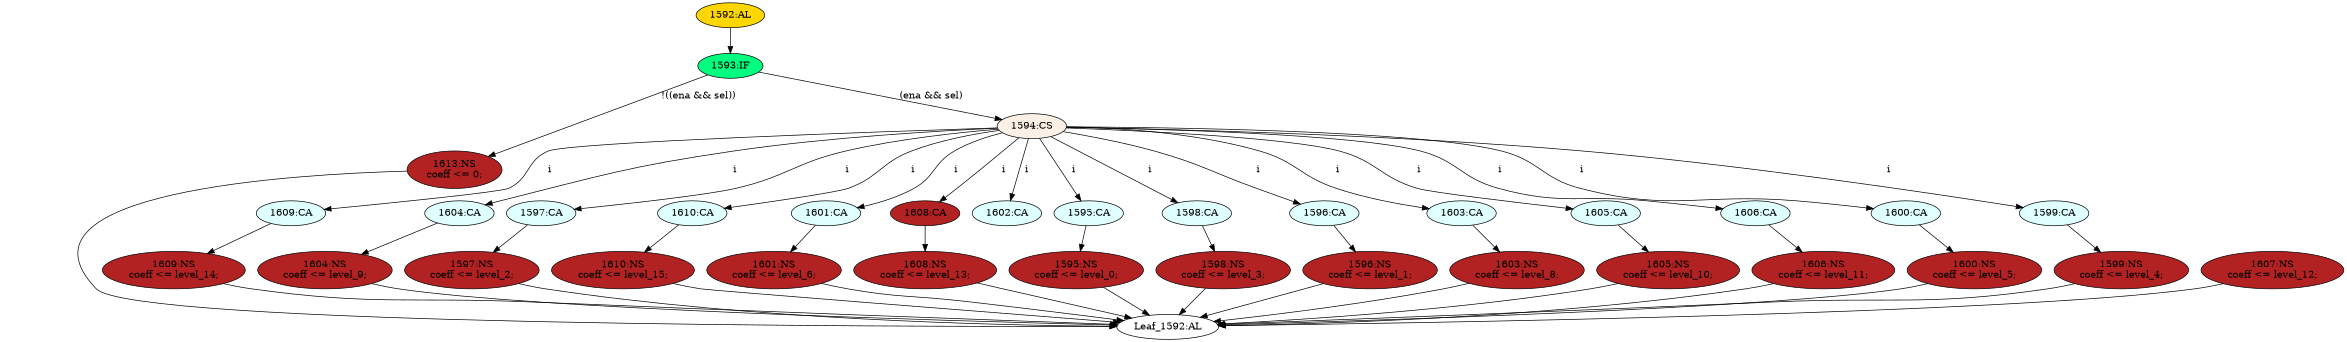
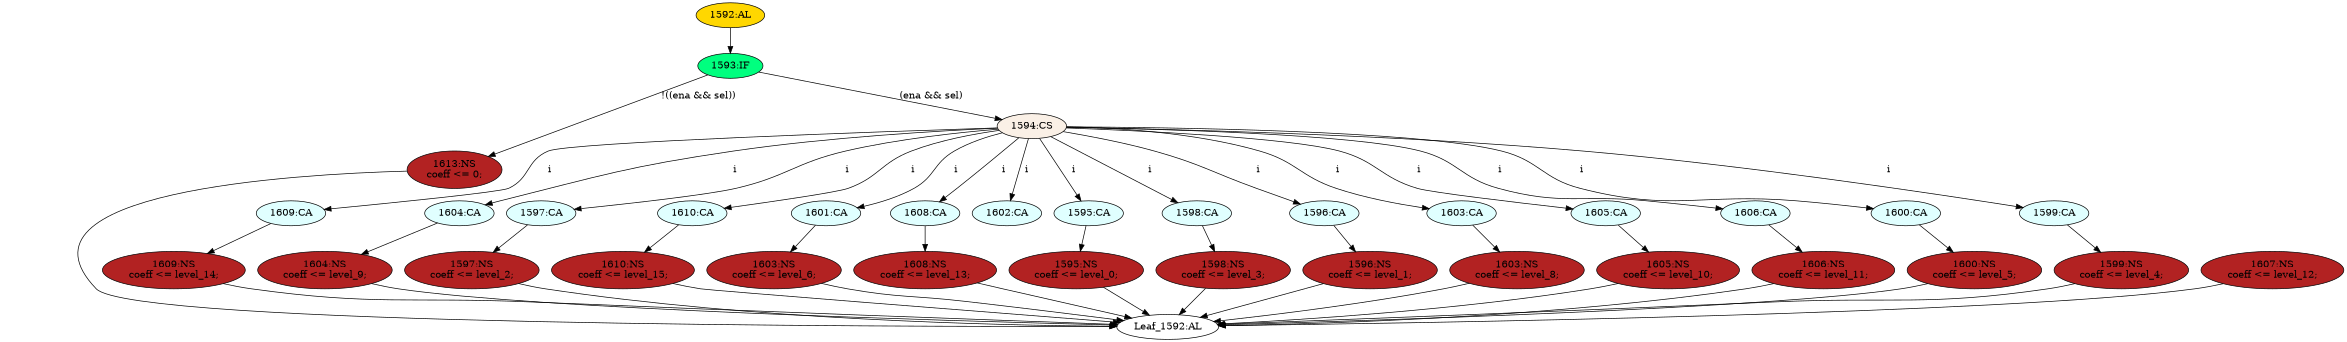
  strict digraph {
    node [fillcolor=firebrick statements="[]" style=filled typ=NonblockingSubstitution]
    edge [cond="[]" lineno=None]
    n1 [ast="<pyverilog.vparser.ast.NonblockingSubstitution object at 0x7f204c6dd050>" label="1595:NS\ncoeff <= level_0;" statements="[<pyverilog.vparser.ast.NonblockingSubstitution object at 0x7f204c6dd050>]"]
    n2 [def_var="['coeff']" label="Leaf_1592:AL" fillcolor="" statements="" style="" typ=""]
    n3 [ast="<pyverilog.vparser.ast.NonblockingSubstitution object at 0x7f204c749890>" label="1598:NS\ncoeff <= level_3;" statements="[<pyverilog.vparser.ast.NonblockingSubstitution object at 0x7f204c749890>]"]
    n4 [ast="<pyverilog.vparser.ast.Case object at 0x7f204c749ad0>" fillcolor=lightcyan label="1609:CA" typ=Case]
    n5 [ast="<pyverilog.vparser.ast.NonblockingSubstitution object at 0x7f204c749b50>" label="1609:NS\ncoeff <= level_14;" statements="[<pyverilog.vparser.ast.NonblockingSubstitution object at 0x7f204c749b50>]"]
    n6 [ast="<pyverilog.vparser.ast.Case object at 0x7f204c749c90>" fillcolor=lightcyan label="1604:CA" typ=Case]
    n7 [ast="<pyverilog.vparser.ast.NonblockingSubstitution object at 0x7f204c749d10>" label="1604:NS\ncoeff <= level_9;" statements="[<pyverilog.vparser.ast.NonblockingSubstitution object at 0x7f204c749d10>]"]
    n8 [ast="<pyverilog.vparser.ast.NonblockingSubstitution object at 0x7f204c749e50>" label="1605:NS\ncoeff <= level_10;" statements="[<pyverilog.vparser.ast.NonblockingSubstitution object at 0x7f204c749e50>]"]
    n9 [ast="<pyverilog.vparser.ast.NonblockingSubstitution object at 0x7f204c749fd0>" label="1603:NS\ncoeff <= level_8;" statements="[<pyverilog.vparser.ast.NonblockingSubstitution object at 0x7f204c749fd0>]"]
    n10 [ast="<pyverilog.vparser.ast.NonblockingSubstitution object at 0x7f204c737110>" label="1607:NS\ncoeff <= level_12;" statements="[<pyverilog.vparser.ast.NonblockingSubstitution object at 0x7f204c737110>]"]
    n11 [ast="<pyverilog.vparser.ast.Case object at 0x7f204c7377d0>" fillcolor=lightcyan label="1597:CA" typ=Case]
    n12 [ast="<pyverilog.vparser.ast.NonblockingSubstitution object at 0x7f204c737850>" label="1597:NS\ncoeff <= level_2;" statements="[<pyverilog.vparser.ast.NonblockingSubstitution object at 0x7f204c737850>]"]
    n13 [ast="<pyverilog.vparser.ast.IfStatement object at 0x7f204c7225d0>" fillcolor=springgreen label="1593:IF" typ=IfStatement]
    n14 [ast="<pyverilog.vparser.ast.NonblockingSubstitution object at 0x7f204c722650>" label="1613:NS\ncoeff <= 0;" statements="[<pyverilog.vparser.ast.NonblockingSubstitution object at 0x7f204c722650>]"]
    n15 [ast="<pyverilog.vparser.ast.CaseStatement object at 0x7f204c7374d0>" fillcolor=linen label="1594:CS" typ=CaseStatement]
    n16 [ast="<pyverilog.vparser.ast.Case object at 0x7f204c7223d0>" fillcolor=lightcyan label="1610:CA" typ=Case]
    n17 [ast="<pyverilog.vparser.ast.Case object at 0x7f204c737d90>" fillcolor=lightcyan label="1601:CA" typ=Case]
-   n18 [ast="<pyverilog.vparser.ast.Case object at 0x7f204c722350>" label="1608:CA" typ=Case]
+   n18 [ast="<pyverilog.vparser.ast.Case object at 0x7f204c722350>" fillcolor=lightcyan label="1608:CA" typ=Case]
    n19 [ast="<pyverilog.vparser.ast.Case object at 0x7f204c737f50>" fillcolor=lightcyan label="1602:CA" typ=Case]
    n20 [ast="<pyverilog.vparser.ast.Case object at 0x7f204c737590>" fillcolor=lightcyan label="1595:CA" typ=Case]
    n21 [ast="<pyverilog.vparser.ast.Case object at 0x7f204c737990>" fillcolor=lightcyan label="1598:CA" typ=Case]
    n22 [ast="<pyverilog.vparser.ast.Case object at 0x7f204c737610>" fillcolor=lightcyan label="1596:CA" typ=Case]
    n23 [ast="<pyverilog.vparser.ast.Case object at 0x7f204c737fd0>" fillcolor=lightcyan label="1603:CA" typ=Case]
    n24 [ast="<pyverilog.vparser.ast.Case object at 0x7f204c722090>" fillcolor=lightcyan label="1605:CA" typ=Case]
    n25 [ast="<pyverilog.vparser.ast.Case object at 0x7f204c722110>" fillcolor=lightcyan label="1606:CA" typ=Case]
    n26 [ast="<pyverilog.vparser.ast.Case object at 0x7f204c737bd0>" fillcolor=lightcyan label="1600:CA" typ=Case]
    n27 [ast="<pyverilog.vparser.ast.Case object at 0x7f204c737a10>" fillcolor=lightcyan label="1599:CA" typ=Case]
    n28 [ast="<pyverilog.vparser.ast.NonblockingSubstitution object at 0x7f204c722450>" label="1610:NS\ncoeff <= level_15;" statements="[<pyverilog.vparser.ast.NonblockingSubstitution object at 0x7f204c722450>]"]
-   n29 [ast="<pyverilog.vparser.ast.NonblockingSubstitution object at 0x7f204c737e10>" label="1601:NS\ncoeff <= level_6;" statements="[<pyverilog.vparser.ast.NonblockingSubstitution object at 0x7f204c737e10>]"]
+   n29 [ast="<pyverilog.vparser.ast.NonblockingSubstitution object at 0x7f204c737e10>" label="1603:NS\ncoeff <= level_6;" statements="[<pyverilog.vparser.ast.NonblockingSubstitution object at 0x7f204c737e10>]"]
    n30 [ast="<pyverilog.vparser.ast.NonblockingSubstitution object at 0x7f204c737390>" label="1608:NS\ncoeff <= level_13;" statements="[<pyverilog.vparser.ast.NonblockingSubstitution object at 0x7f204c737390>]"]
    n31 [ast="<pyverilog.vparser.ast.NonblockingSubstitution object at 0x7f204c737690>" label="1596:NS\ncoeff <= level_1;" statements="[<pyverilog.vparser.ast.NonblockingSubstitution object at 0x7f204c737690>]"]
    n32 [ast="<pyverilog.vparser.ast.NonblockingSubstitution object at 0x7f204c722190>" label="1606:NS\ncoeff <= level_11;" statements="[<pyverilog.vparser.ast.NonblockingSubstitution object at 0x7f204c722190>]"]
    n33 [ast="<pyverilog.vparser.ast.NonblockingSubstitution object at 0x7f204c737c50>" label="1600:NS\ncoeff <= level_5;" statements="[<pyverilog.vparser.ast.NonblockingSubstitution object at 0x7f204c737c50>]"]
    n34 [ast="<pyverilog.vparser.ast.NonblockingSubstitution object at 0x7f204c737a90>" label="1599:NS\ncoeff <= level_4;" statements="[<pyverilog.vparser.ast.NonblockingSubstitution object at 0x7f204c737a90>]"]
    n35 [ast="<pyverilog.vparser.ast.Always object at 0x7f204c722890>" clk_sens=False fillcolor=gold label="1592:AL" sens="['level_3', 'level_8', 'level_14', 'level_15', 'level_12', 'level_13', 'level_10', 'level_11', 'level_4', 'level_5', 'level_6', 'level_7', 'level_0', 'level_1', 'level_2', 'level_9']" typ=Always use_var="['ena', 'sel', 'level_5', 'i', 'level_13', 'level_14', 'level_15', 'level_8', 'level_9', 'level_10', 'level_11', 'level_4', 'level_12', 'level_6', 'level_7', 'level_0', 'level_1', 'level_2', 'level_3']"]
    n1 -> n2
    n3 -> n2
    n4 -> n5
    n5 -> n2
    n6 -> n7
    n7 -> n2
    n8 -> n2
    n9 -> n2
    n10 -> n2
    n11 -> n12
    n12 -> n2
    n13 -> n14 [cond="['ena', 'sel']" label="!((ena && sel))" lineno=1593]
    n13 -> n15 [cond="['ena', 'sel']" label="(ena && sel)" lineno=1593]
    n14 -> n2
    n15 -> n4 [cond="['i']" label=i lineno=1594]
    n15 -> n6 [cond="['i']" label=i lineno=1594]
    n15 -> n11 [cond="['i']" label=i lineno=1594]
    n15 -> n16 [cond="['i']" label=i lineno=1594]
    n15 -> n17 [cond="['i']" label=i lineno=1594]
    n15 -> n18 [cond="['i']" label=i lineno=1594]
    n15 -> n19 [cond="['i']" label=i lineno=1594]
    n15 -> n20 [cond="['i']" label=i lineno=1594]
    n15 -> n21 [cond="['i']" label=i lineno=1594]
    n15 -> n22 [cond="['i']" label=i lineno=1594]
    n15 -> n23 [cond="['i']" label=i lineno=1594]
    n15 -> n24 [cond="['i']" label=i lineno=1594]
    n15 -> n25 [cond="['i']" label=i lineno=1594]
    n15 -> n26 [cond="['i']" label=i lineno=1594]
    n15 -> n27 [cond="['i']" label=i lineno=1594]
    n16 -> n28
    n17 -> n29
    n18 -> n30
    n20 -> n1
    n21 -> n3
    n22 -> n31
    n23 -> n9
    n24 -> n8
    n25 -> n32
    n26 -> n33
    n27 -> n34
    n28 -> n2
    n29 -> n2
    n30 -> n2
    n31 -> n2
    n32 -> n2
    n33 -> n2
    n34 -> n2
    n35 -> n13
  }
